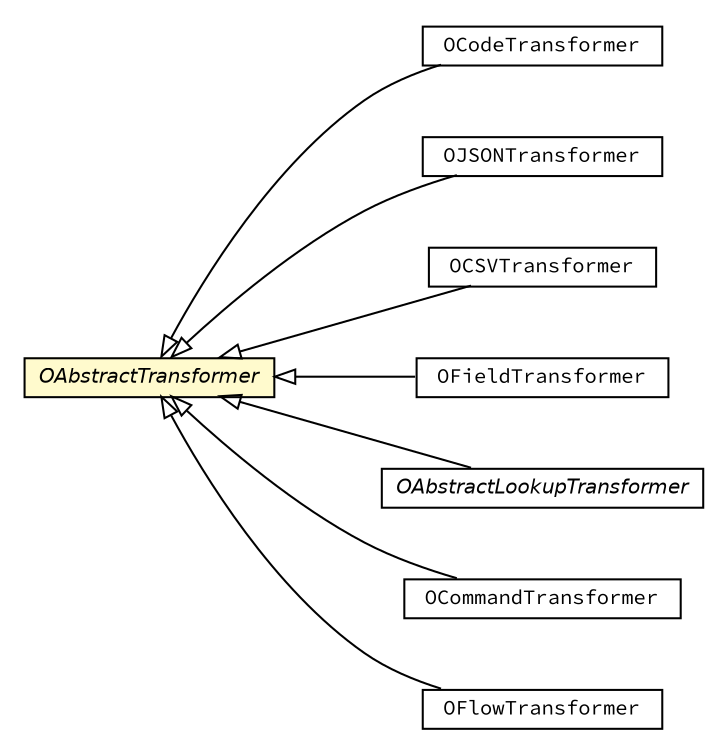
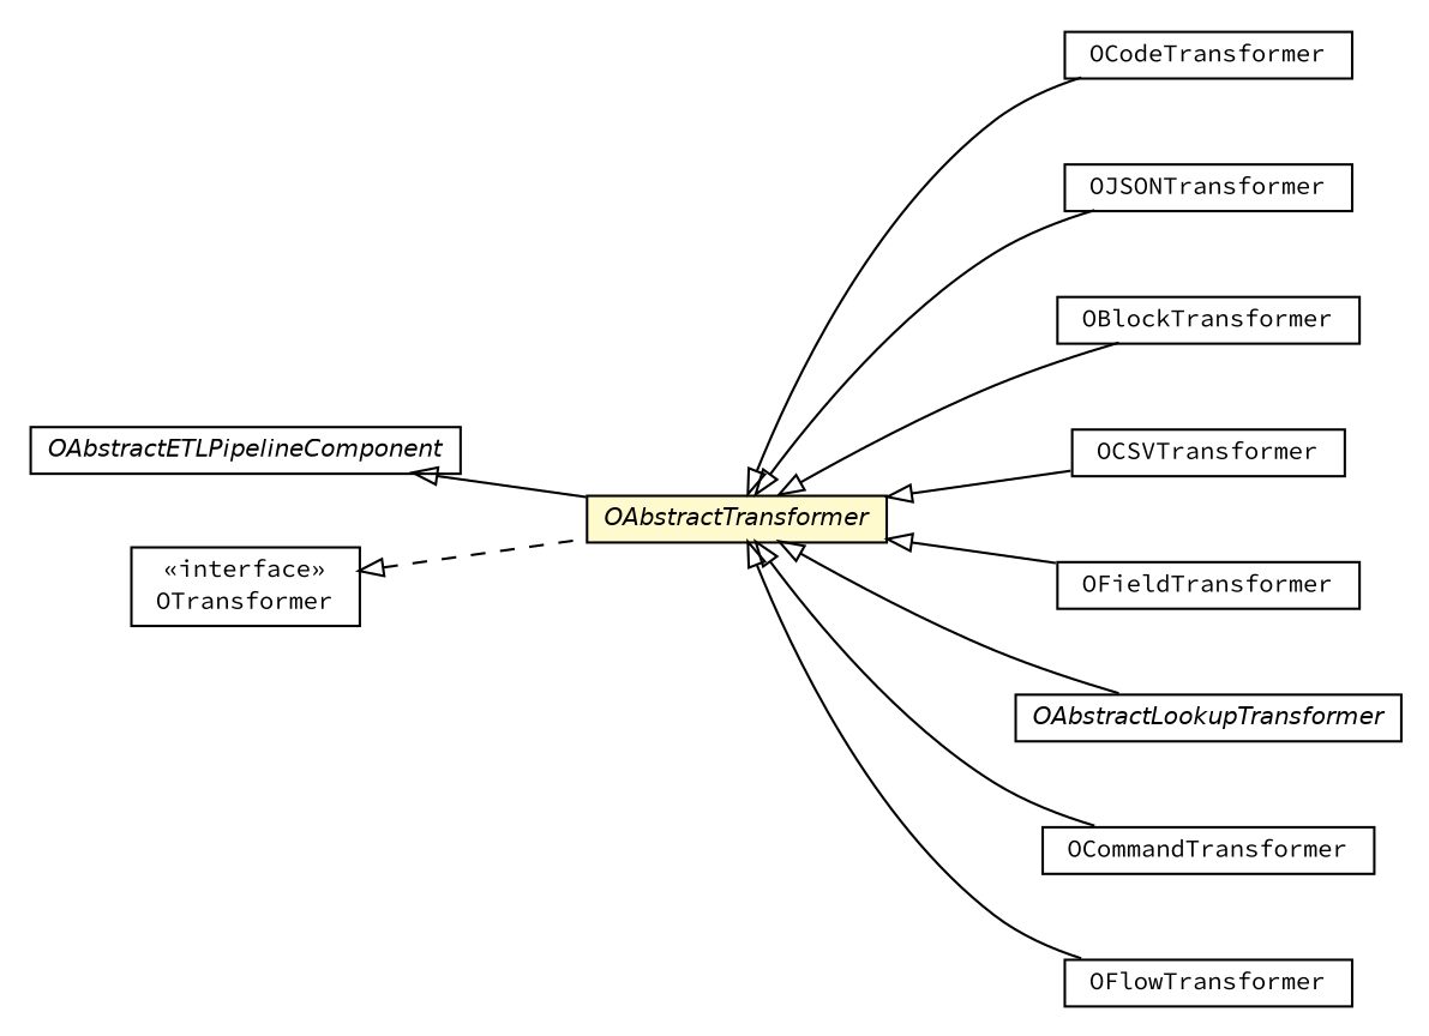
  digraph {
    fontname="Source Code Pro"
    nodesep=0.25
    rankdir=LR
    ranksep=0.5
    node [fontcolor=black fontname="Source Code Pro" fontsize=10.0 shape=plaintext]
    edge [arrowtail=empty dir=back fontname="Source Code Pro" fontsize=10 headport=p labelfontname=Helvetica labelfontsize=10 tailport=p]
+   n1 [label=<<table title="com.orientechnologies.orient.etl.OAbstractETLPipelineComponent" border="0" cellborder="1" cellspacing="0" cellpadding="2" port="p" href="../OAbstractETLPipelineComponent.html"> 		<tr><td><table border="0" cellspacing="0" cellpadding="1"> <tr><td align="center" balign="center"><font face="Helvetica-Oblique"> OAbstractETLPipelineComponent </font></td></tr> 		</table></td></tr> 		</table>>]
    n2 [label=<<table title="com.orientechnologies.orient.etl.transformer.OAbstractTransformer" border="0" cellborder="1" cellspacing="0" cellpadding="2" port="p" bgcolor="lemonChiffon" href="./OAbstractTransformer.html"> 		<tr><td><table border="0" cellspacing="0" cellpadding="1"> <tr><td align="center" balign="center"><font face="Helvetica-Oblique"> OAbstractTransformer </font></td></tr> 		</table></td></tr> 		</table>>]
    n3 [label=<<table title="com.orientechnologies.orient.etl.transformer.OCodeTransformer" border="0" cellborder="1" cellspacing="0" cellpadding="2" port="p" href="./OCodeTransformer.html"> 		<tr><td><table border="0" cellspacing="0" cellpadding="1"> <tr><td align="center" balign="center"> OCodeTransformer </td></tr> 		</table></td></tr> 		</table>>]
    n4 [label=<<table title="com.orientechnologies.orient.etl.transformer.OJSONTransformer" border="0" cellborder="1" cellspacing="0" cellpadding="2" port="p" href="./OJSONTransformer.html"> 		<tr><td><table border="0" cellspacing="0" cellpadding="1"> <tr><td align="center" balign="center"> OJSONTransformer </td></tr> 		</table></td></tr> 		</table>>]
+   n5 [label=<<table title="com.orientechnologies.orient.etl.transformer.OBlockTransformer" border="0" cellborder="1" cellspacing="0" cellpadding="2" port="p" href="./OBlockTransformer.html"> 		<tr><td><table border="0" cellspacing="0" cellpadding="1"> <tr><td align="center" balign="center"> OBlockTransformer </td></tr> 		</table></td></tr> 		</table>>]
    n6 [label=<<table title="com.orientechnologies.orient.etl.transformer.OCSVTransformer" border="0" cellborder="1" cellspacing="0" cellpadding="2" port="p" href="./OCSVTransformer.html"> 		<tr><td><table border="0" cellspacing="0" cellpadding="1"> <tr><td align="center" balign="center"> OCSVTransformer </td></tr> 		</table></td></tr> 		</table>>]
    n7 [label=<<table title="com.orientechnologies.orient.etl.transformer.OFieldTransformer" border="0" cellborder="1" cellspacing="0" cellpadding="2" port="p" href="./OFieldTransformer.html"> 		<tr><td><table border="0" cellspacing="0" cellpadding="1"> <tr><td align="center" balign="center"> OFieldTransformer </td></tr> 		</table></td></tr> 		</table>>]
    n8 [label=<<table title="com.orientechnologies.orient.etl.transformer.OAbstractLookupTransformer" border="0" cellborder="1" cellspacing="0" cellpadding="2" port="p" href="./OAbstractLookupTransformer.html"> 		<tr><td><table border="0" cellspacing="0" cellpadding="1"> <tr><td align="center" balign="center"><font face="Helvetica-Oblique"> OAbstractLookupTransformer </font></td></tr> 		</table></td></tr> 		</table>>]
    n9 [label=<<table title="com.orientechnologies.orient.etl.transformer.OCommandTransformer" border="0" cellborder="1" cellspacing="0" cellpadding="2" port="p" href="./OCommandTransformer.html"> 		<tr><td><table border="0" cellspacing="0" cellpadding="1"> <tr><td align="center" balign="center"> OCommandTransformer </td></tr> 		</table></td></tr> 		</table>>]
    n10 [label=<<table title="com.orientechnologies.orient.etl.transformer.OFlowTransformer" border="0" cellborder="1" cellspacing="0" cellpadding="2" port="p" href="./OFlowTransformer.html"> 		<tr><td><table border="0" cellspacing="0" cellpadding="1"> <tr><td align="center" balign="center"> OFlowTransformer </td></tr> 		</table></td></tr> 		</table>>]
+   n11 [label=<<table title="com.orientechnologies.orient.etl.transformer.OTransformer" border="0" cellborder="1" cellspacing="0" cellpadding="2" port="p" href="./OTransformer.html"> 		<tr><td><table border="0" cellspacing="0" cellpadding="1"> <tr><td align="center" balign="center"> &#171;interface&#187; </td></tr> <tr><td align="center" balign="center"> OTransformer </td></tr> 		</table></td></tr> 		</table>>]
+   n1 -> n2
    n2 -> n3
    n2 -> n4
+   n2 -> n5
    n2 -> n6
    n2 -> n7
    n2 -> n8
    n2 -> n9
    n2 -> n10
+   n11 -> n2 [style=dashed]
  }
